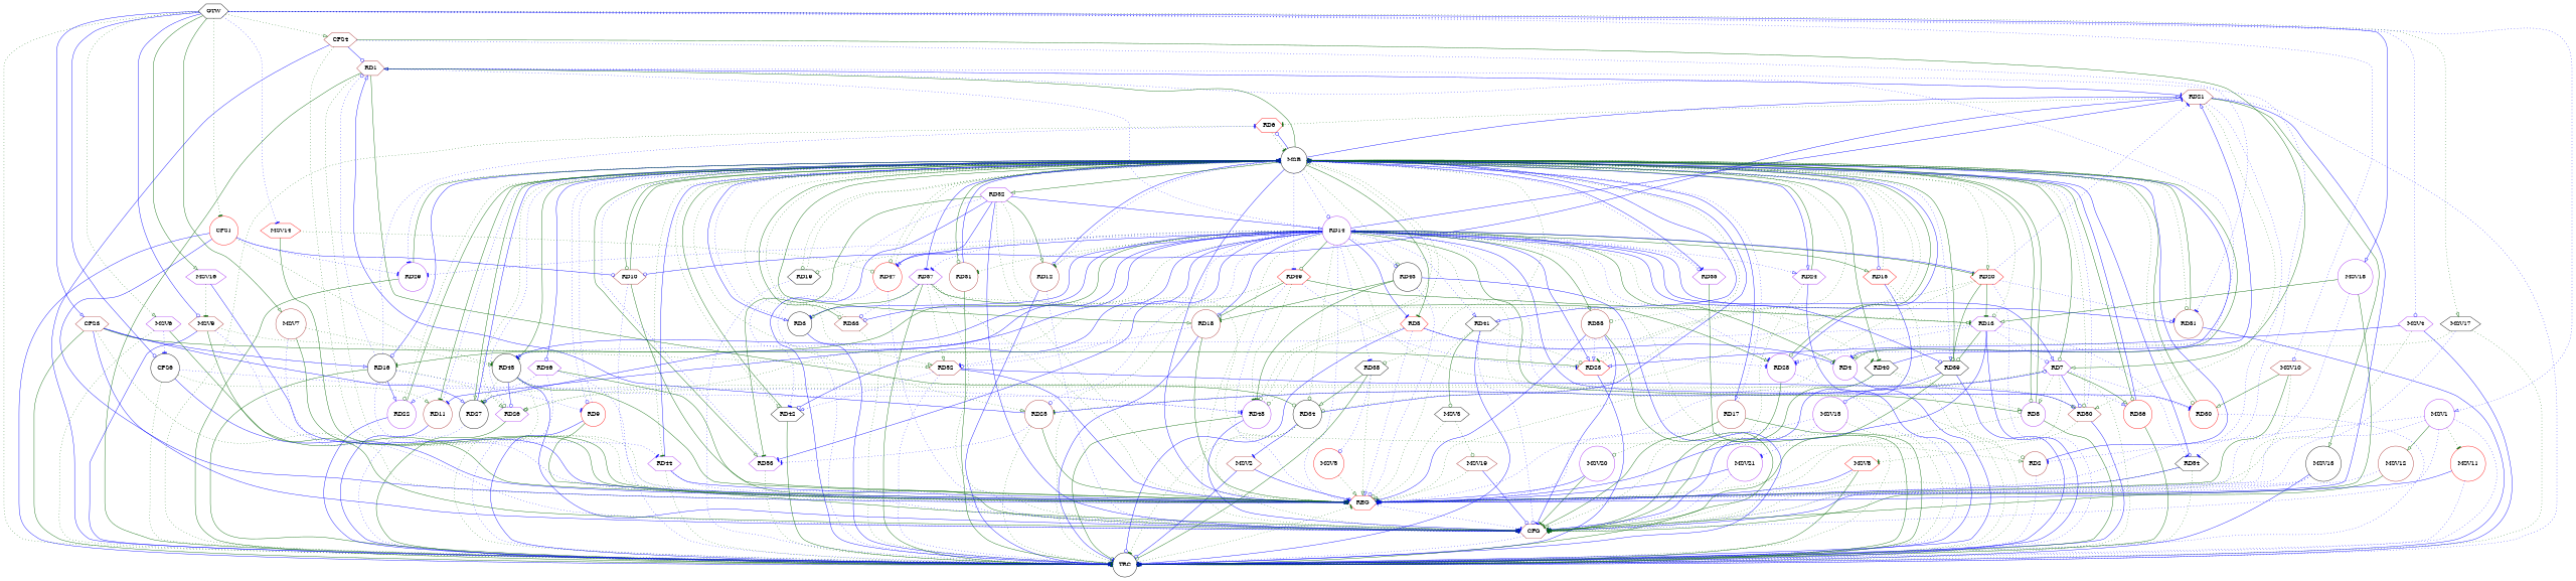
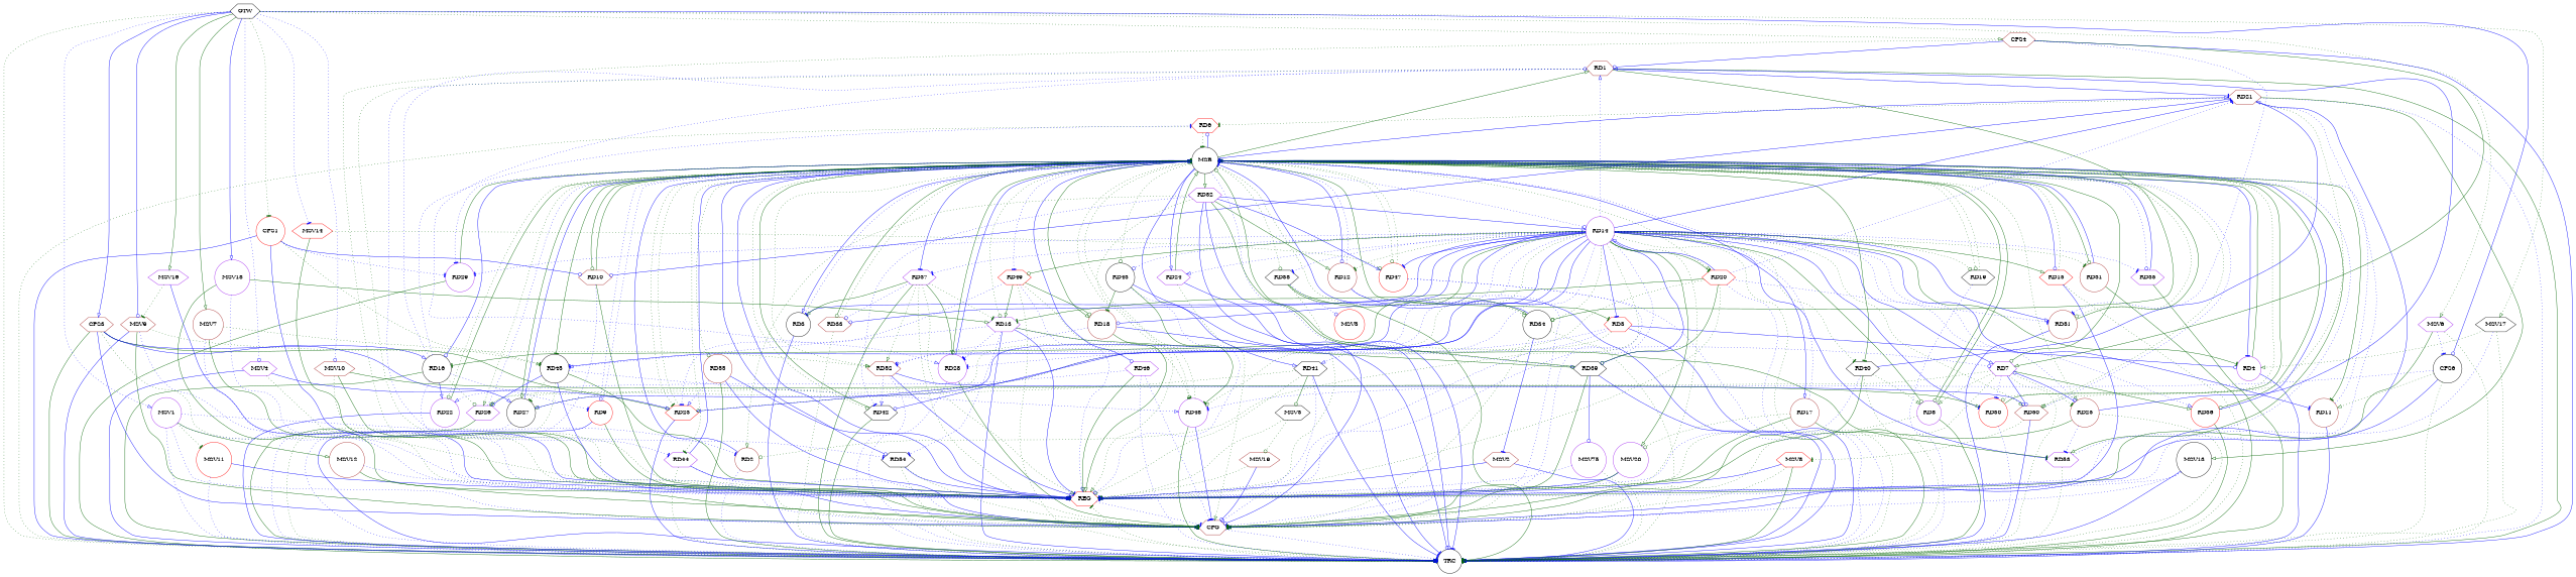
  strict digraph {
    node [color=purple shape=hexagon]
    edge [arrowhead=odot color=blue style=dotted]
    n1 [color=brown label=RD1]
    n2 [color=brown label=RD21]
    n3 [label=RD28 shape=circle]
    n4 [color=black label=RD34 shape=circle]
    n5 [color=black label=RD54]
    n6 [color=red label=REG]
    n7 [color=black label=TRC shape=circle]
    n8 [color=red label=RD6]
    n9 [color=brown label=RD50]
    n10 [color=brown label=CFG]
    n11 [color=brown label=RD10]
    n12 [color=black label=MSV13 shape=circle]
    n13 [color=black label=MSB shape=circle]
    n14 [color=brown label=MSV2]
    n15 [color=brown label=RD2 shape=circle]
    n16 [color=black label=RD3 shape=circle]
    n17 [label=RD4 shape=circle]
    n18 [color=red label=RD5]
    n19 [label=RD48 shape=circle]
    n20 [label=RD7]
    n21 [label=RD8 shape=circle]
    n22 [color=brown label=RD25 shape=circle]
    n23 [label=RD26]
    n24 [color=red label=RD30 shape=circle]
    n25 [color=red label=RD36 shape=circle]
    n26 [color=red label=RD9 shape=circle]
    n27 [color=brown label=RD11 shape=circle]
    n28 [color=brown label=RD12 shape=circle]
    n29 [label=RD13]
    n30 [color=black label=RD39]
    n31 [color=black label=RD45 shape=circle]
    n32 [label=RD14 shape=circle]
    n33 [color=red label=RD15]
    n34 [color=black label=RD16 shape=circle]
    n35 [color=brown label=RD18 shape=circle]
    n36 [color=black label=RD19]
    n37 [color=red label=RD20]
    n38 [color=red label=RD23]
    n39 [label=RD24]
    n40 [color=black label=RD27 shape=circle]
    n41 [label=RD29 shape=circle]
    n42 [color=brown label=RD31 shape=circle]
    n43 [color=brown label=RD33]
    n44 [label=RD35]
    n45 [label=RD37]
    n46 [color=black label=RD38]
    n47 [color=black label=RD40]
    n48 [color=black label=RD41]
    n49 [color=black label=RD42]
    n50 [color=black label=RD43 shape=circle]
    n51 [color=red label=RD47 shape=circle]
    n52 [color=red label=RD49]
    n53 [color=brown label=RD51 shape=circle]
    n54 [color=brown label=RD52]
    n55 [label=RD53]
    n56 [color=brown label=RD55 shape=circle]
    n57 [label=RD22 shape=circle]
    n58 [label=RD44]
    n59 [color=brown label=RD17 shape=circle]
    n60 [label=RD32]
    n61 [label=RD46]
    n62 [color=red label=MSV8]
-   n63 [label=MSV15 shape=circle]
+   n63 [label=MSV75 shape=circle]
    n64 [color=red label=MSV5 shape=circle]
    n65 [color=black label=MSV3]
    n66 [label=MSV20 shape=circle]
-   n67 [label=MSV21 shape=circle]
    n68 [color=brown label=MSV19]
    n69 [color=red label=CPS1 shape=circle]
    n70 [color=black label=CPS6 shape=circle]
    n71 [color=brown label=CPS3]
    n72 [color=brown label=CPS4]
    n73 [color=black label=GTW]
    n74 [label=MSV1 shape=circle]
    n75 [label=MSV4]
    n76 [label=MSV6]
    n77 [color=brown label=MSV7 shape=circle]
    n78 [color=brown label=MSV9]
    n79 [color=brown label=MSV10]
    n80 [color=red label=MSV14]
    n81 [label=MSV16]
    n82 [color=black label=MSV17]
    n83 [label=MSV18 shape=circle]
    n84 [color=red label=MSV11 shape=circle]
    n85 [color=brown label=MSV12 shape=circle]
    n1 -> n2 [arrowhead=tee style=solid]
    n1 -> n3 [arrowhead=onormal]
    n1 -> n4 [color=darkgreen style=solid]
    n1 -> n5 [arrowhead=tee]
    n1 -> n6 [color=darkgreen]
    n1 -> n7 [arrowhead=tee color=darkgreen style=solid]
    n2 -> n6 [arrowhead=tee]
    n2 -> n7 [arrowhead=tee]
    n2 -> n8 [arrowhead=tee color=darkgreen]
    n2 -> n9 [arrowhead=onormal color=darkgreen]
    n2 -> n10 [style=solid]
    n2 -> n11 [style=solid]
    n2 -> n12 [arrowhead=onormal color=darkgreen style=solid]
    n3 -> n7 [arrowhead=onormal]
    n3 -> n10 [color=darkgreen style=solid]
    n3 -> n13 [style=solid]
    n4 -> n7 [arrowhead=tee color=darkgreen]
    n4 -> n10 [arrowhead=tee color=darkgreen]
    n4 -> n13 [arrowhead=tee style=solid]
    n4 -> n14 [arrowhead=tee style=solid]
    n5 -> n6 [arrowhead=onormal style=solid]
    n5 -> n7 [arrowhead=tee color=darkgreen]
    n5 -> n10 [arrowhead=tee color=darkgreen]
    n6 -> n10 [arrowhead=tee]
    n7 -> n6 [arrowhead=tee color=darkgreen]
    n8 -> n7 [color=darkgreen]
    n8 -> n13 [arrowhead=tee color=darkgreen]
    n9 -> n7 [style=solid]
    n9 -> n13 [arrowhead=tee]
    n9 -> n62 [arrowhead=tee color=darkgreen]
    n10 -> n7 [arrowhead=tee]
    n11 -> n7 [arrowhead=onormal]
    n11 -> n10 [color=darkgreen style=solid]
    n11 -> n13 [arrowhead=onormal color=darkgreen style=solid]
    n12 -> n6 [arrowhead=tee]
    n12 -> n7 [style=solid]
    n12 -> n10 [arrowhead=tee]
    n13 -> n1 [arrowhead=onormal color=darkgreen style=solid]
    n13 -> n2 [arrowhead=onormal style=solid]
    n13 -> n3 [color=darkgreen style=solid]
    n13 -> n4 [color=darkgreen]
    n13 -> n5 [style=solid]
    n13 -> n6 [arrowhead=onormal style=solid]
    n13 -> n8 [style=solid]
    n13 -> n9 [color=darkgreen]
    n13 -> n11 [color=darkgreen style=solid]
    n13 -> n16 [arrowhead=onormal style=solid]
    n13 -> n17 [arrowhead=tee style=solid]
    n13 -> n18 [arrowhead=tee color=darkgreen style=solid]
    n13 -> n19 [color=darkgreen]
    n13 -> n20 [color=darkgreen style=solid]
    n13 -> n21 [color=darkgreen style=solid]
    n13 -> n22 [arrowhead=onormal color=darkgreen]
    n13 -> n23 [arrowhead=onormal color=darkgreen]
    n13 -> n24 [color=darkgreen]
    n13 -> n25 [color=darkgreen style=solid]
    n13 -> n26
    n13 -> n27 [arrowhead=tee color=darkgreen style=solid]
    n13 -> n28 [style=solid]
    n13 -> n29 [color=darkgreen]
    n13 -> n30 [arrowhead=onormal]
    n13 -> n31 [arrowhead=tee color=darkgreen style=solid]
    n13 -> n32
    n13 -> n33 [style=solid]
    n13 -> n34 [style=solid]
    n13 -> n35 [arrowhead=onormal color=darkgreen style=solid]
    n13 -> n36 [color=darkgreen]
    n13 -> n37 [arrowhead=onormal color=darkgreen]
    n13 -> n38 [arrowhead=tee color=darkgreen]
    n13 -> n39 [arrowhead=onormal style=solid]
    n13 -> n40 [arrowhead=onormal color=darkgreen style=solid]
    n13 -> n41 [arrowhead=tee]
    n13 -> n42 [color=darkgreen style=solid]
    n13 -> n43 [color=darkgreen style=solid]
    n13 -> n44
    n13 -> n45 [arrowhead=tee style=solid]
    n13 -> n46 [color=darkgreen]
    n13 -> n47 [arrowhead=tee color=darkgreen style=solid]
    n13 -> n48 [arrowhead=onormal style=solid]
    n13 -> n49 [color=darkgreen]
    n13 -> n50 [color=darkgreen]
    n13 -> n51 [color=darkgreen]
    n13 -> n52 [arrowhead=tee]
    n13 -> n53 [color=darkgreen]
    n13 -> n54 [arrowhead=onormal color=darkgreen]
    n13 -> n55 [arrowhead=onormal color=darkgreen style=solid]
    n13 -> n56 [color=darkgreen]
    n13 -> n57 [color=darkgreen]
    n13 -> n58 [arrowhead=tee color=darkgreen]
    n13 -> n59 [arrowhead=onormal style=solid]
    n13 -> n60 [arrowhead=onormal color=darkgreen style=solid]
    n13 -> n61 [style=solid]
    n14 -> n6 [style=solid]
    n14 -> n7 [style=solid]
    n15 -> n7 [arrowhead=tee]
    n15 -> n13 [arrowhead=onormal style=solid]
    n16 -> n7 [arrowhead=onormal style=solid]
    n16 -> n13 [arrowhead=onormal]
    n17 -> n7 [arrowhead=onormal style=solid]
    n17 -> n13 [arrowhead=onormal color=darkgreen style=solid]
    n18 -> n3 [arrowhead=tee]
    n18 -> n6 [arrowhead=onormal]
    n18 -> n7 [style=solid]
    n18 -> n17 [style=solid]
    n18 -> n19 [color=darkgreen]
    n19 -> n7 [color=darkgreen style=solid]
    n19 -> n10 [arrowhead=tee style=solid]
    n19 -> n13 [color=darkgreen]
    n20 -> n6 [arrowhead=onormal color=darkgreen]
    n20 -> n7 [arrowhead=tee color=darkgreen]
    n20 -> n9 [style=solid]
    n20 -> n21 [arrowhead=onormal color=darkgreen]
    n20 -> n22 [arrowhead=tee color=darkgreen]
    n20 -> n23 [arrowhead=onormal color=darkgreen]
    n20 -> n24 [arrowhead=tee]
    n20 -> n25 [arrowhead=onormal color=darkgreen style=solid]
    n21 -> n7 [color=darkgreen style=solid]
    n21 -> n10 [arrowhead=onormal color=darkgreen]
    n21 -> n13 [color=darkgreen style=solid]
    n22 -> n1 [arrowhead=onormal style=solid]
    n22 -> n6 [arrowhead=tee color=darkgreen style=solid]
    n22 -> n7 [arrowhead=onormal color=darkgreen]
    n22 -> n20 [style=solid]
    n22 -> n55 [arrowhead=tee]
    n23 -> n7 [color=darkgreen style=solid]
    n23 -> n13 [arrowhead=tee]
    n24 -> n7 [arrowhead=tee]
    n24 -> n13 [color=darkgreen style=solid]
    n25 -> n7 [arrowhead=tee color=darkgreen style=solid]
    n25 -> n13 [arrowhead=onormal style=solid]
    n26 -> n7 [arrowhead=onormal style=solid]
    n26 -> n10 [color=darkgreen style=solid]
    n26 -> n13
    n27 -> n7 [style=solid]
    n27 -> n13 [arrowhead=onormal]
    n28 -> n7 [arrowhead=tee style=solid]
    n28 -> n10 [arrowhead=tee]
    n28 -> n13 [arrowhead=tee]
    n29 -> n3 [arrowhead=tee]
    n29 -> n5 [arrowhead=tee]
    n29 -> n6 [arrowhead=tee style=solid]
    n29 -> n7 [style=solid]
    n29 -> n20
    n29 -> n30 [color=darkgreen style=solid]
    n29 -> n31 [arrowhead=onormal]
    n30 -> n7 [arrowhead=tee style=solid]
    n30 -> n10 [arrowhead=tee color=darkgreen style=solid]
    n30 -> n13 [color=darkgreen style=solid]
    n30 -> n63 [style=solid]
    n31 -> n6 [arrowhead=onormal color=darkgreen style=solid]
    n31 -> n7 [arrowhead=tee color=darkgreen]
    n31 -> n10 [style=solid]
    n31 -> n19 [arrowhead=onormal]
    n31 -> n23 [style=solid]
    n31 -> n40 [arrowhead=tee color=darkgreen]
    n32 -> n1 [arrowhead=onormal]
    n32 -> n2 [arrowhead=tee style=solid]
    n32 -> n3 [arrowhead=tee]
    n32 -> n4 [color=darkgreen]
    n32 -> n6 [arrowhead=tee]
    n32 -> n7 [arrowhead=tee color=darkgreen]
    n32 -> n9 [arrowhead=onormal color=darkgreen]
    n32 -> n10 [arrowhead=onormal color=darkgreen]
    n32 -> n15 [color=darkgreen]
    n32 -> n16 [arrowhead=tee style=solid]
    n32 -> n17 [arrowhead=tee color=darkgreen style=solid]
    n32 -> n18 [arrowhead=tee style=solid]
    n32 -> n20 [arrowhead=onormal style=solid]
    n32 -> n21 [color=darkgreen style=solid]
    n32 -> n22
    n32 -> n23 [color=darkgreen]
    n32 -> n24 [arrowhead=tee style=solid]
    n32 -> n25 [arrowhead=onormal]
    n32 -> n27 [arrowhead=tee style=solid]
    n32 -> n28 [arrowhead=tee color=darkgreen]
    n32 -> n30 [style=solid]
    n32 -> n31 [arrowhead=tee style=solid]
    n32 -> n33 [arrowhead=onormal color=darkgreen style=solid]
    n32 -> n34 [arrowhead=tee color=darkgreen style=solid]
    n32 -> n35 [style=solid]
    n32 -> n36 [color=darkgreen]
    n32 -> n37 [arrowhead=tee color=darkgreen style=solid]
    n32 -> n38 [arrowhead=onormal style=solid]
    n32 -> n39 [arrowhead=onormal]
    n32 -> n40 [arrowhead=onormal style=solid]
    n32 -> n41 [arrowhead=tee]
    n32 -> n42 [arrowhead=tee color=darkgreen]
    n32 -> n43 [style=solid]
    n32 -> n44 [arrowhead=tee]
    n32 -> n45 [arrowhead=tee]
    n32 -> n46 [arrowhead=tee]
    n32 -> n47 [arrowhead=tee color=darkgreen]
    n32 -> n48 [arrowhead=onormal]
    n32 -> n49 [style=solid]
    n32 -> n50
    n32 -> n51 [arrowhead=tee style=solid]
    n32 -> n52 [color=darkgreen style=solid]
    n32 -> n53 [arrowhead=onormal style=solid]
    n32 -> n54
    n32 -> n55 [arrowhead=tee style=solid]
-   n32 -> n56 [arrowhead=onormal color=darkgreen style=solid]
+   n32 -> n66 [arrowhead=onormal color=darkgreen style=solid]
    n33 -> n7 [arrowhead=onormal color=darkgreen]
    n33 -> n10 [arrowhead=onormal style=solid]
    n33 -> n13 [color=darkgreen]
    n34 -> n1
    n34 -> n7 [color=darkgreen style=solid]
    n34 -> n8 [arrowhead=tee]
    n34 -> n23 [color=darkgreen]
    n34 -> n26 [arrowhead=tee]
    n34 -> n57 [arrowhead=onormal style=solid]
    n34 -> n58 [arrowhead=tee]
    n35 -> n6 [arrowhead=onormal color=darkgreen style=solid]
    n35 -> n7 [arrowhead=tee style=solid]
    n35 -> n54 [arrowhead=tee]
    n36 -> n7 [arrowhead=tee]
    n36 -> n13 [arrowhead=onormal color=darkgreen]
    n37 -> n2 [arrowhead=tee]
    n37 -> n6 [color=darkgreen]
    n37 -> n7 [arrowhead=onormal]
    n37 -> n29 [arrowhead=tee color=darkgreen style=solid]
    n37 -> n30 [color=darkgreen style=solid]
    n37 -> n32 [arrowhead=onormal style=solid]
    n37 -> n40 [color=darkgreen]
    n37 -> n53 [arrowhead=tee]
    n38 -> n7 [arrowhead=onormal style=solid]
    n38 -> n13 [color=darkgreen]
    n39 -> n7 [style=solid]
    n39 -> n10 [arrowhead=onormal color=darkgreen]
    n39 -> n13 [arrowhead=onormal color=darkgreen style=solid]
    n40 -> n7
    n40 -> n13 [style=solid]
    n41 -> n7 [color=darkgreen style=solid]
    n41 -> n13 [arrowhead=tee color=darkgreen style=solid]
    n42 -> n7 [color=darkgreen style=solid]
    n42 -> n13 [style=solid]
    n43 -> n7 [arrowhead=onormal color=darkgreen]
    n43 -> n13 [arrowhead=tee color=darkgreen]
    n44 -> n7 [arrowhead=tee color=darkgreen style=solid]
    n44 -> n13 [arrowhead=onormal style=solid]
    n45 -> n3 [arrowhead=onormal color=darkgreen style=solid]
    n45 -> n6 [arrowhead=onormal color=darkgreen]
    n45 -> n7 [arrowhead=tee color=darkgreen style=solid]
    n45 -> n10 [color=darkgreen]
    n45 -> n16 [arrowhead=onormal color=darkgreen style=solid]
    n45 -> n29 [arrowhead=tee color=darkgreen]
    n45 -> n43
    n45 -> n54 [arrowhead=onormal color=darkgreen]
    n46 -> n4 [arrowhead=onormal color=darkgreen style=solid]
    n46 -> n6 [arrowhead=onormal color=darkgreen]
    n46 -> n7 [color=darkgreen style=solid]
    n46 -> n64
    n47 -> n2 [arrowhead=onormal style=solid]
    n47 -> n6 [arrowhead=onormal]
    n47 -> n7 [arrowhead=onormal color=darkgreen]
    n47 -> n10 [arrowhead=onormal color=darkgreen style=solid]
    n47 -> n21 [arrowhead=onormal color=darkgreen]
    n48 -> n6 [color=darkgreen]
    n48 -> n7 [arrowhead=tee style=solid]
    n48 -> n10
    n48 -> n38 [color=darkgreen]
    n48 -> n65 [color=darkgreen style=solid]
    n49 -> n7 [color=darkgreen style=solid]
    n49 -> n13 [arrowhead=tee color=darkgreen style=solid]
    n50 -> n6
    n50 -> n7 [style=solid]
    n50 -> n19 [arrowhead=tee color=darkgreen style=solid]
    n50 -> n35 [arrowhead=tee color=darkgreen style=solid]
    n51 -> n7 [arrowhead=onormal]
    n51 -> n10
    n51 -> n13 [arrowhead=tee color=darkgreen]
    n52 -> n6 [arrowhead=onormal]
    n52 -> n7 [color=darkgreen]
    n52 -> n19 [arrowhead=tee color=darkgreen]
    n52 -> n29 [arrowhead=onormal color=darkgreen style=solid]
    n52 -> n35 [color=darkgreen style=solid]
    n52 -> n38 [arrowhead=tee]
    n53 -> n7 [arrowhead=onormal style=solid]
    n53 -> n13 [arrowhead=onormal color=darkgreen style=solid]
    n54 -> n6 [arrowhead=onormal style=solid]
    n54 -> n7
    n54 -> n9 [style=solid]
    n54 -> n49 [arrowhead=onormal]
    n55 -> n7 [color=darkgreen]
    n55 -> n13 [arrowhead=tee]
    n56 -> n6 [style=solid]
    n56 -> n7 [color=darkgreen style=solid]
    n56 -> n10 [arrowhead=tee style=solid]
    n56 -> n38 [arrowhead=onormal]
    n57 -> n7 [style=solid]
    n57 -> n13 [arrowhead=onormal color=darkgreen style=solid]
    n58 -> n6 [arrowhead=tee style=solid]
    n58 -> n7 [arrowhead=tee color=darkgreen]
    n58 -> n10 [arrowhead=onormal]
    n58 -> n13 [arrowhead=onormal style=solid]
    n59 -> n7 [color=darkgreen style=solid]
    n59 -> n10 [arrowhead=tee color=darkgreen style=solid]
    n59 -> n13
    n59 -> n66 [color=darkgreen]
    n60 -> n6 [arrowhead=onormal color=darkgreen]
    n60 -> n7 [arrowhead=tee style=solid]
    n60 -> n10 [style=solid]
    n60 -> n15 [arrowhead=onormal color=darkgreen]
    n60 -> n28 [arrowhead=onormal color=darkgreen style=solid]
    n60 -> n32 [arrowhead=onormal style=solid]
    n60 -> n49 [arrowhead=tee]
    n60 -> n51 [arrowhead=onormal style=solid]
    n60 -> n55 [arrowhead=tee color=darkgreen style=solid]
    n61 -> n6 [arrowhead=onormal color=darkgreen style=solid]
    n61 -> n7 [arrowhead=tee]
    n61 -> n10 [arrowhead=tee]
    n61 -> n57 [arrowhead=onormal]
    n62 -> n6 [arrowhead=tee style=solid]
    n62 -> n7 [arrowhead=tee color=darkgreen style=solid]
    n62 -> n10 [color=darkgreen]
    n63 -> n6 [arrowhead=tee]
    n63 -> n7 [arrowhead=tee color=darkgreen]
-   n63 -> n67 [arrowhead=tee]
-   n64 -> n6 [arrowhead=onormal color=darkgreen]
    n65 -> n6 [arrowhead=onormal color=darkgreen]
    n65 -> n68 [color=darkgreen]
    n66 -> n6 [arrowhead=tee style=solid]
    n66 -> n10 [arrowhead=tee color=darkgreen style=solid]
-   n67 -> n6 [style=solid]
-   n67 -> n10 [arrowhead=onormal]
    n68 -> n6 [arrowhead=onormal color=darkgreen]
    n68 -> n10 [style=solid]
    n69 -> n6 [arrowhead=onormal style=solid]
    n69 -> n7 [arrowhead=onormal style=solid]
    n69 -> n11 [style=solid]
    n69 -> n31 [arrowhead=tee color=darkgreen]
    n69 -> n41 [arrowhead=tee]
    n70 -> n6 [arrowhead=tee style=solid]
    n70 -> n7 [color=darkgreen]
    n70 -> n19 [arrowhead=tee]
    n70 -> n27 [arrowhead=onormal color=darkgreen]
    n71 -> n6 [arrowhead=onormal color=darkgreen]
    n71 -> n7 [arrowhead=onormal color=darkgreen style=solid]
    n71 -> n10 [arrowhead=onormal style=solid]
    n71 -> n34 [arrowhead=onormal style=solid]
    n71 -> n38 [color=darkgreen style=solid]
    n71 -> n40 [arrowhead=onormal style=solid]
    n72 -> n1 [style=solid]
    n72 -> n6 [color=darkgreen]
    n72 -> n7 [arrowhead=onormal style=solid]
    n72 -> n20 [arrowhead=onormal color=darkgreen style=solid]
    n72 -> n53 [arrowhead=tee]
    n73 -> n7 [arrowhead=tee color=darkgreen]
    n73 -> n69 [arrowhead=tee color=darkgreen]
    n73 -> n70 [style=solid]
    n73 -> n71 [arrowhead=onormal style=solid]
    n73 -> n72 [arrowhead=onormal color=darkgreen]
    n73 -> n74 [arrowhead=onormal]
    n73 -> n75
    n73 -> n76 [arrowhead=onormal color=darkgreen]
    n73 -> n77 [arrowhead=onormal color=darkgreen style=solid]
    n73 -> n78 [style=solid]
    n73 -> n79
    n73 -> n80 [arrowhead=tee]
    n73 -> n81 [arrowhead=onormal color=darkgreen style=solid]
    n73 -> n82 [arrowhead=onormal color=darkgreen]
    n73 -> n83 [arrowhead=onormal style=solid]
    n74 -> n6
    n74 -> n7 [arrowhead=tee]
    n74 -> n10 [arrowhead=tee]
    n74 -> n15 [arrowhead=tee]
    n74 -> n84 [arrowhead=tee color=darkgreen]
    n74 -> n85 [arrowhead=onormal color=darkgreen style=solid]
    n75 -> n6 [color=darkgreen]
    n75 -> n7 [style=solid]
    n75 -> n38 [arrowhead=onormal style=solid]
    n76 -> n6 [color=darkgreen style=solid]
    n76 -> n7 [arrowhead=tee color=darkgreen]
    n76 -> n70 [arrowhead=tee]
    n77 -> n6 [arrowhead=onormal color=darkgreen style=solid]
    n77 -> n10
    n77 -> n31 [arrowhead=onormal color=darkgreen]
    n78 -> n6 [arrowhead=tee]
    n78 -> n7 [style=solid]
    n78 -> n10 [color=darkgreen style=solid]
    n78 -> n54 [arrowhead=onormal color=darkgreen]
    n79 -> n6 [color=darkgreen style=solid]
    n79 -> n10 [arrowhead=onormal color=darkgreen]
    n79 -> n24 [arrowhead=onormal color=darkgreen style=solid]
    n80 -> n6 [arrowhead=tee color=darkgreen style=solid]
    n80 -> n51 [color=darkgreen]
    n81 -> n6 [arrowhead=onormal style=solid]
    n81 -> n78 [arrowhead=tee color=darkgreen]
    n82 -> n6 [arrowhead=onormal]
    n82 -> n7 [color=darkgreen]
    n82 -> n17 [arrowhead=onormal color=darkgreen]
    n83 -> n6
    n83 -> n10 [arrowhead=tee color=darkgreen style=solid]
    n83 -> n29 [arrowhead=onormal color=darkgreen style=solid]
    n84 -> n6 [arrowhead=onormal style=solid]
    n84 -> n7 [arrowhead=onormal]
    n85 -> n6 [arrowhead=onormal]
    n85 -> n10 [arrowhead=tee color=darkgreen style=solid]
  }
